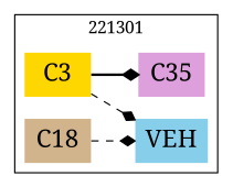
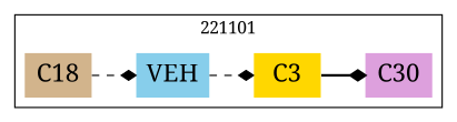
  strict digraph {
    fontname="Noto Serif"
    rankdir=LR
    node [fontname="Noto Serif" fontsize=20 shape=plaintext style=filled]
    edge [arrowhead=diamond fontname="Noto Serif" style=dashed]
    n1 [fillcolor=skyblue label=VEH]
    n2 [fillcolor=gold label=C3]
-   n3 [fillcolor=plum label=C35]
+   n3 [fillcolor=plum label=C30]
    n4 [fillcolor=tan label=C18]
    subgraph cluster_1 {
-     label=221301
+     label=221101
      labeldoc=t
      n1
      n2
      n3
      n4
    }
-   n2 -> n1
+   n1 -> n2
    n2 -> n3 [style=bold]
    n4 -> n1
  }
